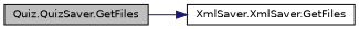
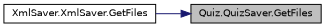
  digraph {
    rankdir=LR
    node [color=black fontname=Helvetica fontsize=10 shape=record style=filled]
    n1 [fillcolor=grey75 fontcolor=black height=0.2 label="Quiz.QuizSaver.GetFiles" width=0.4]
    n2 [fillcolor=white height=0.2 label="XmlSaver.XmlSaver.GetFiles" width=0.4]
-   n1 -> n2 [color=midnightblue fontname=Helvetica fontsize=10 labelfontname=Helvetica labelfontsize=10 style=solid]
+   n2 -> n1 [color=midnightblue fontname=Helvetica fontsize=10 labelfontname=Helvetica labelfontsize=10 style=solid]
  }
